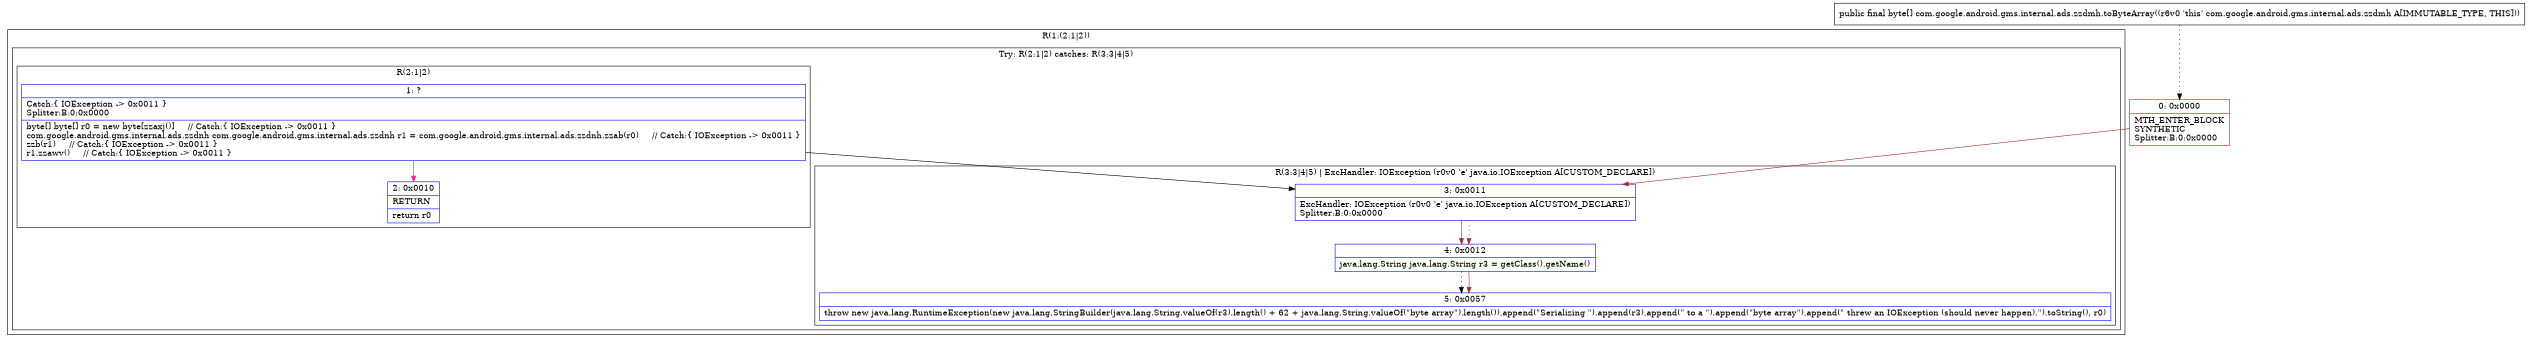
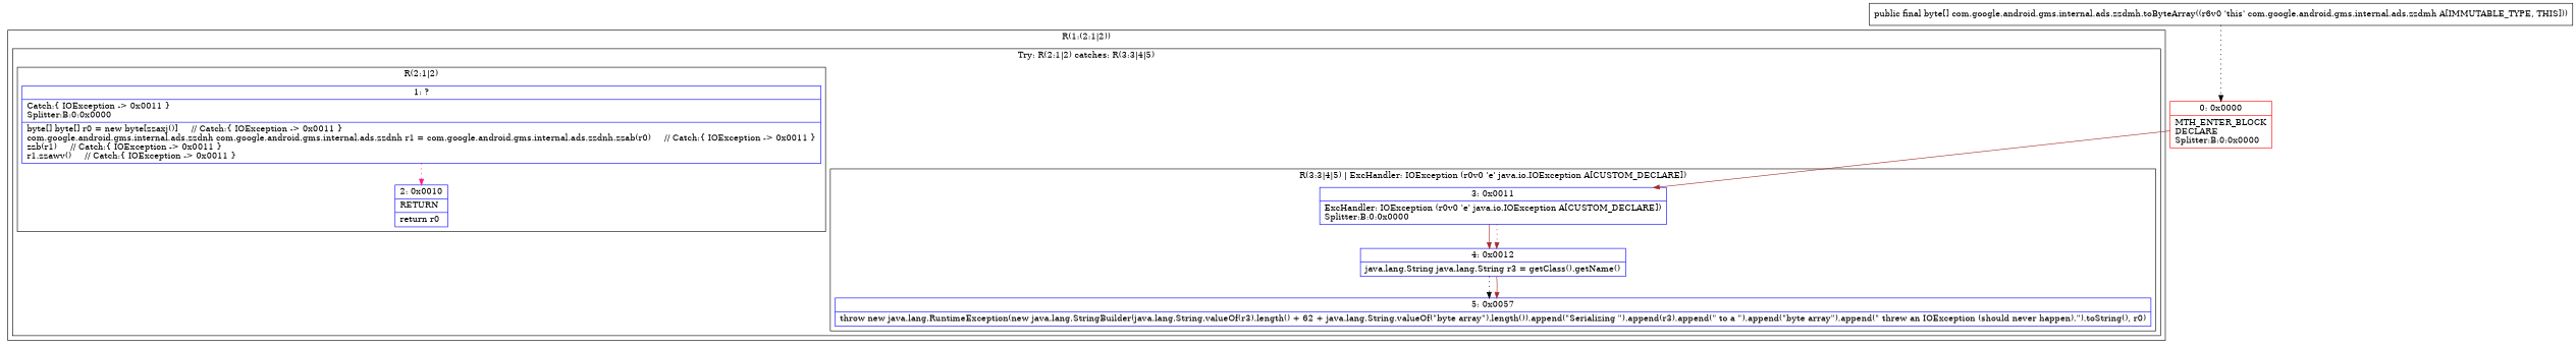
  digraph {
    node [color=blue shape=record]
    edge [color=brown style=dotted]
    n1 [label="{1\:\ ?|Catch:\{ IOException \-\> 0x0011 \}\lSplitter:B:0:0x0000\l|byte[] byte[] r0 = new byte[zzaxj()]     \/\/ Catch:\{ IOException \-\> 0x0011 \}\lcom.google.android.gms.internal.ads.zzdnh com.google.android.gms.internal.ads.zzdnh r1 = com.google.android.gms.internal.ads.zzdnh.zzab(r0)     \/\/ Catch:\{ IOException \-\> 0x0011 \}\lzzb(r1)     \/\/ Catch:\{ IOException \-\> 0x0011 \}\lr1.zzawv()     \/\/ Catch:\{ IOException \-\> 0x0011 \}\l}"]
    n2 [label="{2\:\ 0x0010|RETURN\l|return r0\l}"]
    n3 [label="{3\:\ 0x0011|ExcHandler: IOException (r0v0 'e' java.io.IOException A[CUSTOM_DECLARE])\lSplitter:B:0:0x0000\l}"]
    n4 [label="{4\:\ 0x0012|java.lang.String java.lang.String r3 = getClass().getName()\l}"]
    n5 [label="{5\:\ 0x0057|throw new java.lang.RuntimeException(new java.lang.StringBuilder(java.lang.String.valueOf(r3).length() + 62 + java.lang.String.valueOf(\"byte array\").length()).append(\"Serializing \").append(r3).append(\" to a \").append(\"byte array\").append(\" threw an IOException (should never happen).\").toString(), r0)\l}"]
-   n6 [color=red label="{0\:\ 0x0000|MTH_ENTER_BLOCK\lSYNTHETIC\lSplitter:B:0:0x0000\l}"]
+   n6 [color=red label="{0\:\ 0x0000|MTH_ENTER_BLOCK\lDECLARE\lSplitter:B:0:0x0000\l}"]
    n7 [label="{public final byte[] com.google.android.gms.internal.ads.zzdmh.toByteArray((r6v0 'this' com.google.android.gms.internal.ads.zzdmh A[IMMUTABLE_TYPE, THIS])) }" color=""]
    subgraph cluster_1 {
      label="R(1:(2:1|2))"
      subgraph cluster_2 {
        label="Try: R(2:1|2) catches: R(3:3|4|5)"
        subgraph cluster_3 {
          label="R(2:1|2)"
          n1
          n2
        }
        subgraph cluster_4 {
          label="R(3:3|4|5) | ExcHandler: IOException (r0v0 'e' java.io.IOException A[CUSTOM_DECLARE])\l"
          n3
          n4
          n5
        }
      }
    }
    subgraph cluster_5 {
      label="R(3:3|4|5) | ExcHandler: IOException (r0v0 'e' java.io.IOException A[CUSTOM_DECLARE])\l"
    }
-   n1 -> n2 [color=deeppink style=solid]
-   n1 -> n3 [color=black style=solid]
+   n1 -> n2 [color=deeppink]
    n3 -> n4 [style=solid]
    n3 -> n4
    n4 -> n5 [color=black]
    n4 -> n5 [style=solid]
    n6 -> n3 [style=solid]
    n7 -> n6 [color=black]
  }
